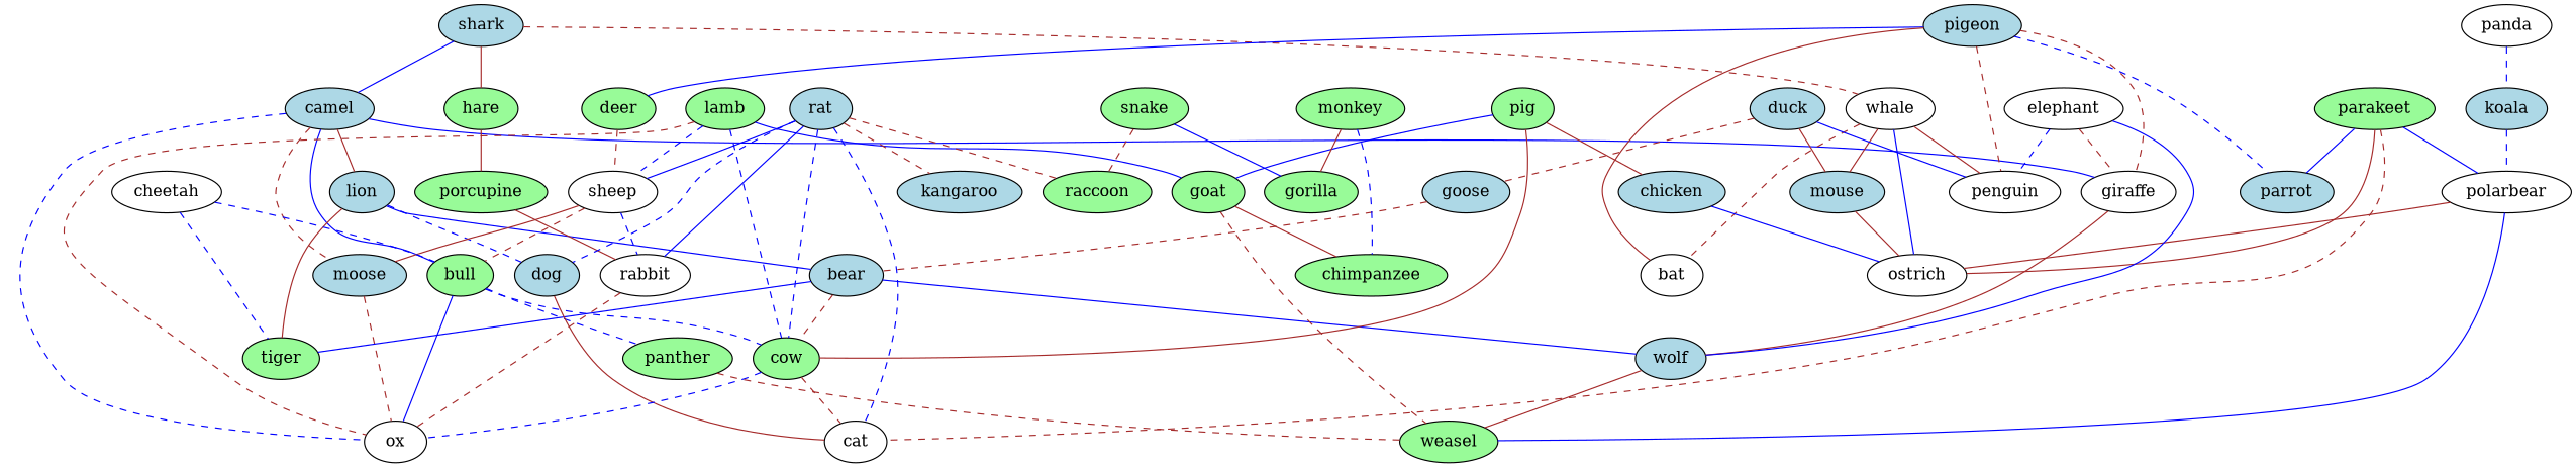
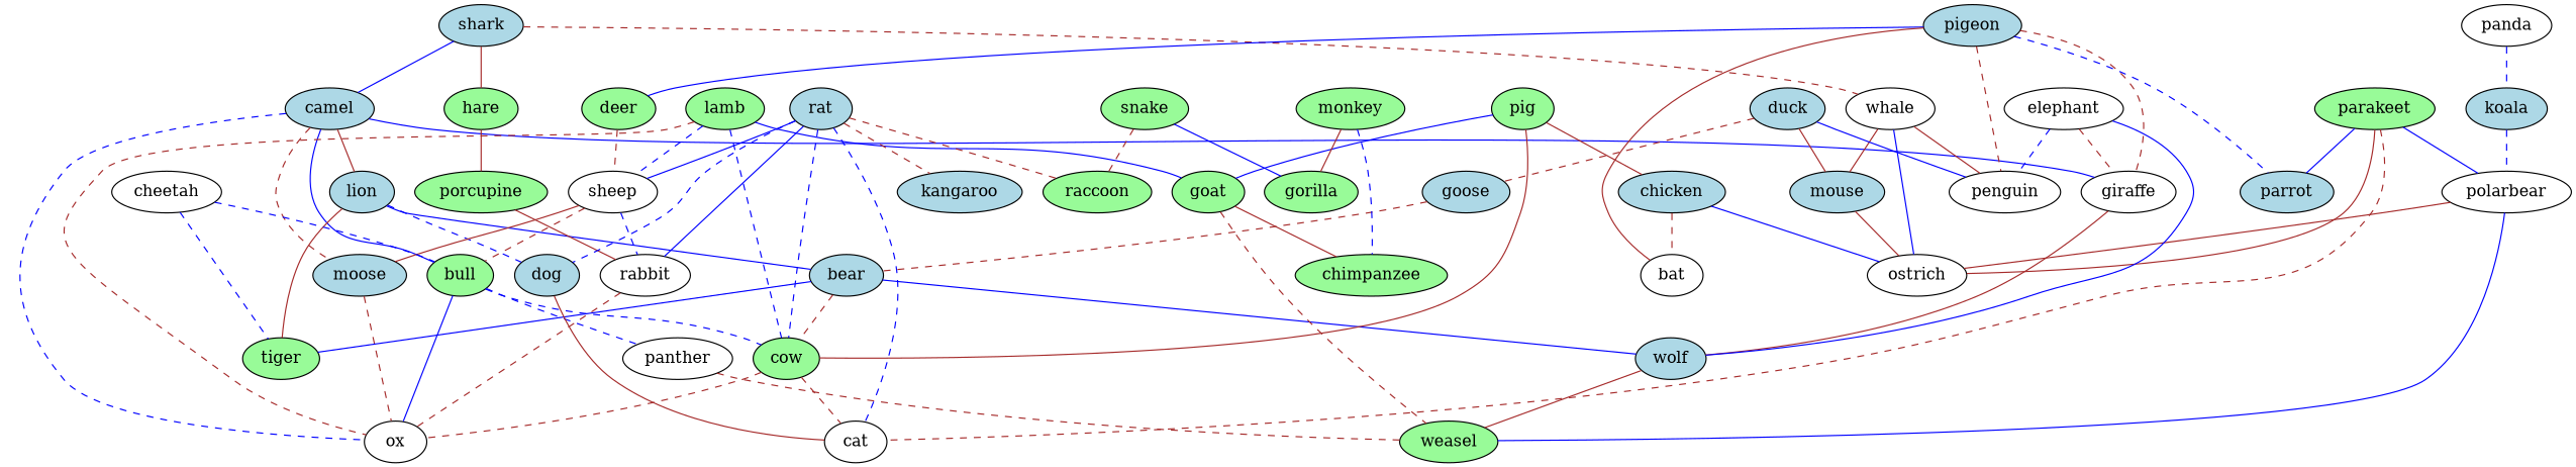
  strict graph {
    node [fillcolor=lightblue style=filled]
    edge [color=brown style=solid weight=1]
    shark
    camel
    hare [fillcolor=palegreen]
    whale [fillcolor=white]
    moose
    lion
    giraffe [fillcolor=white]
    bull [fillcolor=palegreen]
    ox [fillcolor=white]
    porcupine [fillcolor=palegreen]
    panda [fillcolor=white]
    koala
    penguin [fillcolor=white]
    mouse
    ostrich [fillcolor=white]
    bear
    tiger [fillcolor=palegreen]
    dog
    wolf
    cow [fillcolor=palegreen]
-   panther [fillcolor=palegreen]
+   panther [fillcolor=white]
    rabbit [fillcolor=white]
    polarbear [fillcolor=white]
    cat [fillcolor=white]
    weasel [fillcolor=palegreen]
    pigeon
    deer [fillcolor=palegreen]
    bat [fillcolor=white]
    parrot
    sheep [fillcolor=white]
    parakeet [fillcolor=palegreen]
    duck
    goose
    snake [fillcolor=palegreen]
    gorilla [fillcolor=palegreen]
    raccoon [fillcolor=palegreen]
    pig [fillcolor=palegreen]
    chicken
    goat [fillcolor=palegreen]
    chimpanzee [fillcolor=palegreen]
    lamb [fillcolor=palegreen]
    monkey [fillcolor=palegreen]
    elephant [fillcolor=white]
    cheetah [fillcolor=white]
    rat
    kangaroo
    shark -- camel [color=blue]
    shark -- hare
    shark -- whale [style=dashed]
    camel -- moose [style=dashed]
    camel -- lion
    camel -- giraffe [color=blue]
    camel -- bull [color=blue]
    camel -- ox [color=blue style=dashed]
    hare -- porcupine
    whale -- penguin
    whale -- mouse
    whale -- ostrich [color=blue]
    moose -- ox [style=dashed]
    lion -- bear [color=blue]
    lion -- tiger
    lion -- dog [color=blue style=dashed]
    giraffe -- wolf
    bull -- ox [color=blue]
    bull -- cow [color=blue style=dashed]
    bull -- panther [color=blue style=dashed]
    porcupine -- rabbit
    panda -- koala [color=blue style=dashed]
    koala -- polarbear [color=blue style=dashed]
    mouse -- ostrich
    bear -- tiger [color=blue]
    bear -- wolf [color=blue]
    bear -- cow [style=dashed]
    dog -- cat
    wolf -- weasel
-   cow -- ox [color=blue style=dashed]
+   cow -- ox [style=dashed]
    cow -- cat [style=dashed]
    panther -- weasel [style=dashed]
    rabbit -- ox [style=dashed]
    polarbear -- ostrich
    polarbear -- weasel [color=blue]
    pigeon -- giraffe [style=dashed]
    pigeon -- penguin [style=dashed]
    pigeon -- deer [color=blue]
    pigeon -- bat
    pigeon -- parrot [color=blue style=dashed]
    deer -- sheep [style=dashed]
    sheep -- moose
    sheep -- bull [style=dashed]
    sheep -- rabbit [color=blue style=dashed]
    parakeet -- ostrich
    parakeet -- polarbear [color=blue]
    parakeet -- cat [style=dashed]
    parakeet -- parrot [color=blue]
    duck -- penguin [color=blue]
    duck -- mouse
    duck -- goose [style=dashed]
    goose -- bear [style=dashed]
    snake -- gorilla [color=blue]
    snake -- raccoon [style=dashed]
    pig -- cow
    pig -- chicken
    pig -- goat [color=blue]
    chicken -- ostrich [color=blue]
-   whale -- bat [style=dashed]
+   chicken -- bat [style=dashed]
    goat -- weasel [style=dashed]
    goat -- chimpanzee
    lamb -- ox [style=dashed]
    lamb -- cow [color=blue style=dashed]
    lamb -- sheep [color=blue style=dashed]
    lamb -- goat [color=blue]
    monkey -- gorilla
    monkey -- chimpanzee [color=blue style=dashed]
    elephant -- giraffe [style=dashed]
    elephant -- penguin [color=blue style=dashed]
    elephant -- wolf [color=blue]
    cheetah -- bull [color=blue style=dashed]
    cheetah -- tiger [color=blue style=dashed]
    rat -- dog [color=blue style=dashed]
    rat -- cow [color=blue style=dashed]
    rat -- rabbit [color=blue]
    rat -- cat [color=blue style=dashed]
    rat -- sheep [color=blue]
    rat -- raccoon [style=dashed]
    rat -- kangaroo [style=dashed]
  }
